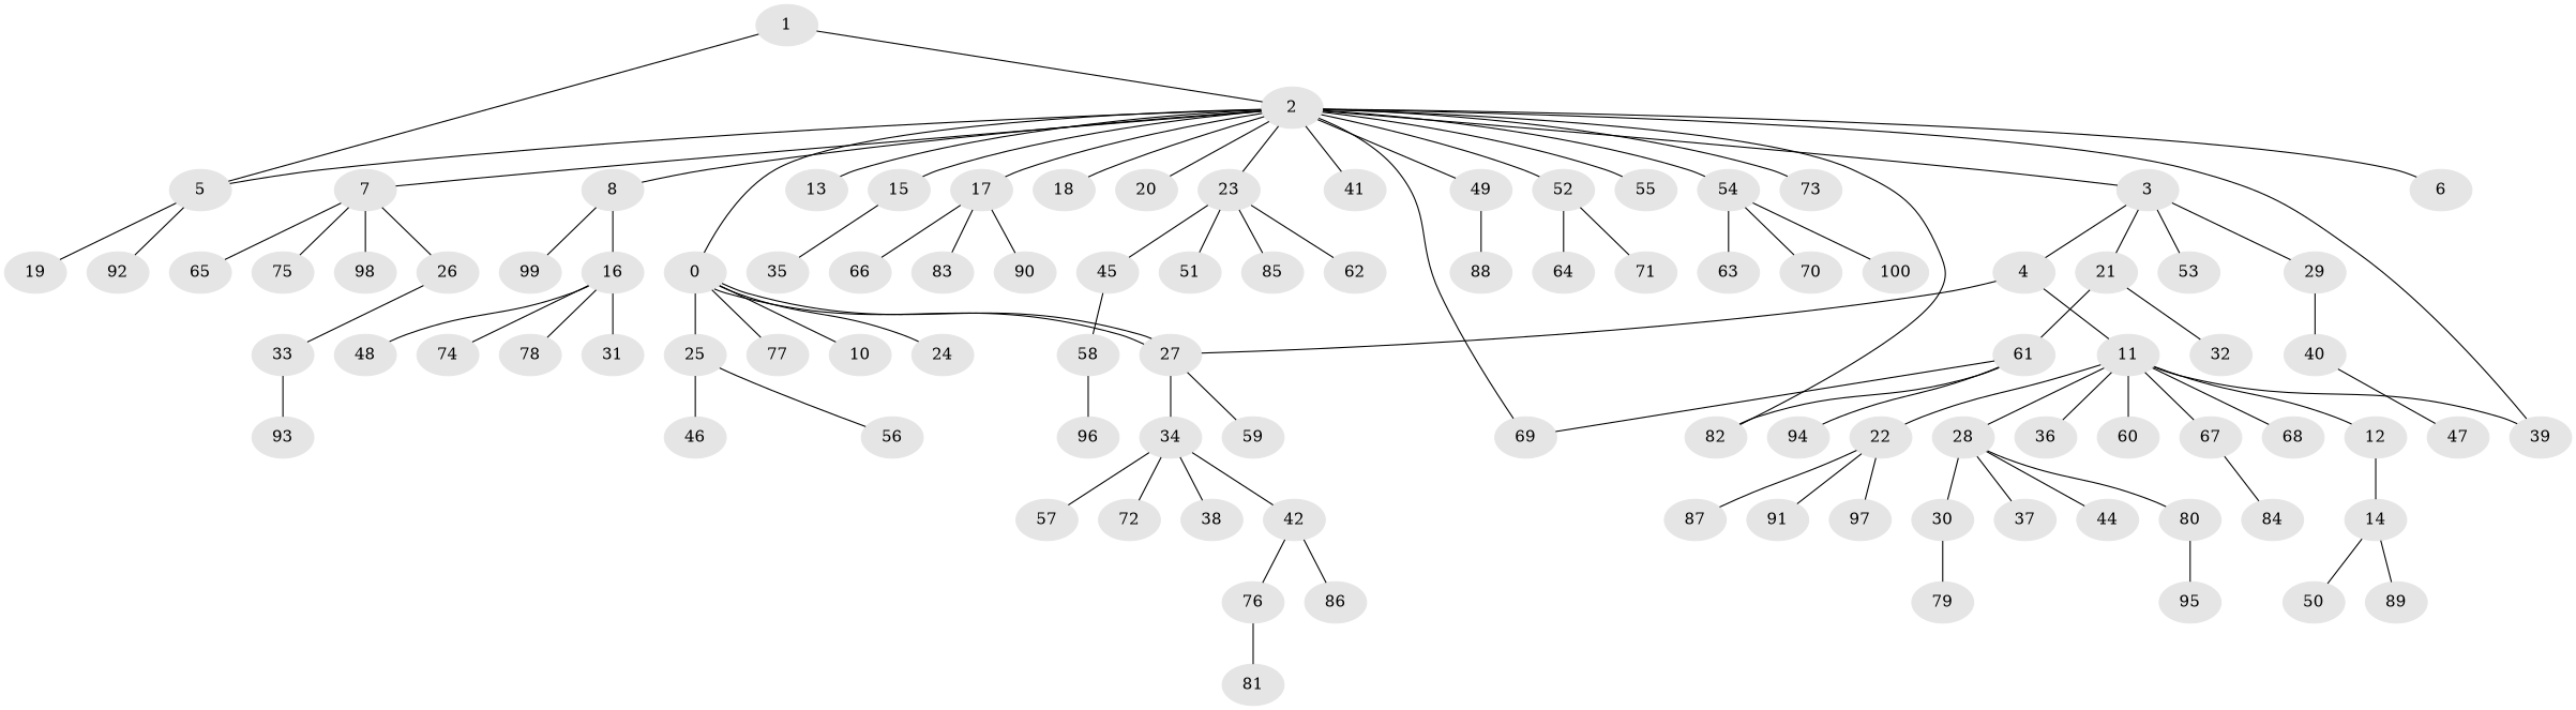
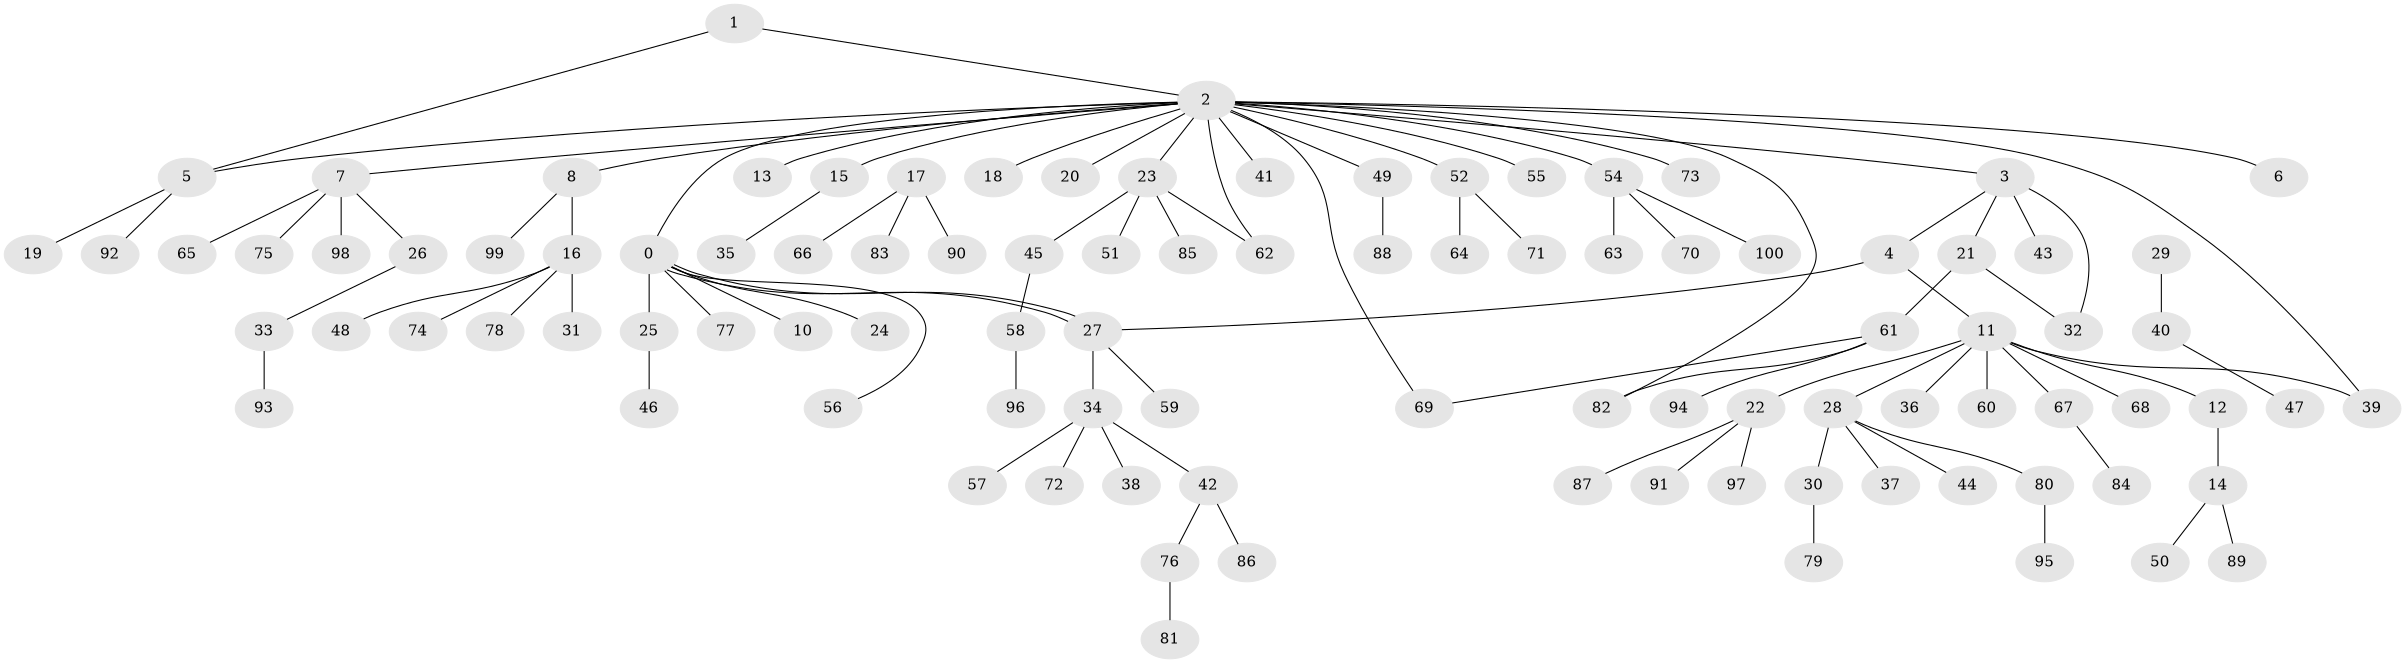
  graph {
    node [color=gray90 style=filled]
    1
    2
    5
    3
    6
    7
    8
    n8 [label=0]
    13
    15
    17
    18
    20
    23
    39
    41
    49
    52
    54
    55
    69
    73
    82
    19
    92
    4
    21
    29
-   53
+   53 [label=43]
    26
    65
    75
    98
    16
    99
    27
    10
    24
    25
    56
    77
    35
    66
    83
    90
    45
    51
    62
    85
    88
    64
    71
    63
    70
    100
    11
    32
    61
    40
    12
    22
    28
    36
    60
    67
    68
    34
    59
    33
    31
    48
    74
    78
    46
    14
    87
    91
    97
    30
    37
    44
    80
    84
    50
    89
    94
    58
    93
    38
    42
    57
    72
    79
    95
    47
    76
    86
    81
    96
    1 -- 2
    1 -- 5
    2 -- 5
    2 -- 3
    2 -- 6
    2 -- 7
    2 -- 8
    2 -- n8
    2 -- 13
    2 -- 15
-   2 -- 17
+   2 -- 62
    2 -- 18
    2 -- 20
    2 -- 23
    2 -- 39
    2 -- 41
    2 -- 49
    2 -- 52
    2 -- 54
    2 -- 55
    2 -- 69
    2 -- 73
    2 -- 82
    5 -- 19
    5 -- 92
    3 -- 4
    3 -- 21
-   3 -- 29
+   3 -- 32
    3 -- 53
    7 -- 26
    7 -- 65
    7 -- 75
    7 -- 98
    8 -- 16
    8 -- 99
    n8 -- 27
    n8 -- 27
    n8 -- 10
    n8 -- 24
    n8 -- 25
-   25 -- 56
+   n8 -- 56
    n8 -- 77
    15 -- 35
    17 -- 66
    17 -- 83
    17 -- 90
    23 -- 45
    23 -- 51
    23 -- 62
    23 -- 85
    49 -- 88
    52 -- 64
    52 -- 71
    54 -- 63
    54 -- 70
    54 -- 100
    4 -- 27
    4 -- 11
    21 -- 32
    21 -- 61
    29 -- 40
    26 -- 33
    16 -- 31
    16 -- 48
    16 -- 74
    16 -- 78
    27 -- 34
    27 -- 59
    25 -- 46
    45 -- 58
    11 -- 39
    11 -- 12
    11 -- 22
    11 -- 28
    11 -- 36
    11 -- 60
    11 -- 67
    11 -- 68
    61 -- 69
    61 -- 82
    61 -- 94
    40 -- 47
    12 -- 14
    22 -- 87
    22 -- 91
    22 -- 97
    28 -- 30
    28 -- 37
    28 -- 44
    28 -- 80
    67 -- 84
    34 -- 38
    34 -- 42
    34 -- 57
    34 -- 72
    33 -- 93
    14 -- 50
    14 -- 89
    30 -- 79
    80 -- 95
    58 -- 96
    42 -- 76
    42 -- 86
    76 -- 81
  }
